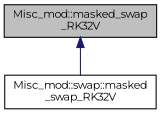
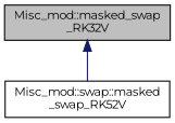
  digraph {
    rankdir=TB
    fontname=Montserrat
    node [color=black fontname=Montserrat fontsize=10 shape=record style=filled]
    n1 [fillcolor=grey75 fontcolor=black height=0.2 label="Misc_mod::masked_swap\l_RK32V" width=0.4]
-   n2 [fillcolor=white height=0.2 label="Misc_mod::swap::masked\l_swap_RK32V" width=0.4]
+   n2 [fillcolor=white height=0.2 label="Misc_mod::swap::masked\l_swap_RK52V" width=0.4]
    n1 -> n2 [color=midnightblue dir=back fontname=Montserrat fontsize=10 labelfontname=Helvetica labelfontsize=10 style=solid]
  }
